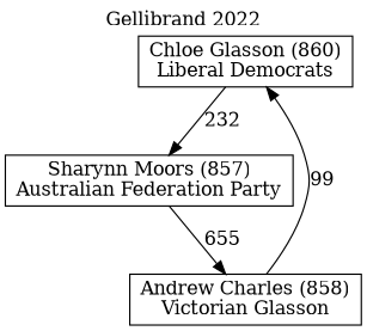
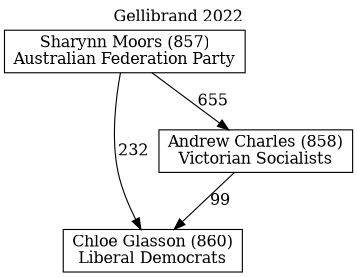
  digraph {
    label="Gellibrand 2022"
    labelloc=t
    mclimit=10
    node [shape=box]
    n1 [label="Chloe Glasson (860)\nLiberal Democrats"]
-   n2 [label="Andrew Charles (858)\nVictorian Glasson"]
+   n2 [label="Andrew Charles (858)\nVictorian Socialists"]
    n3 [label="Sharynn Moors (857)\nAustralian Federation Party"]
    n2 -> n1 [label=99]
-   n1 -> n3 [label=232]
+   n3 -> n1 [label=232]
    n3 -> n2 [label=655]
  }
